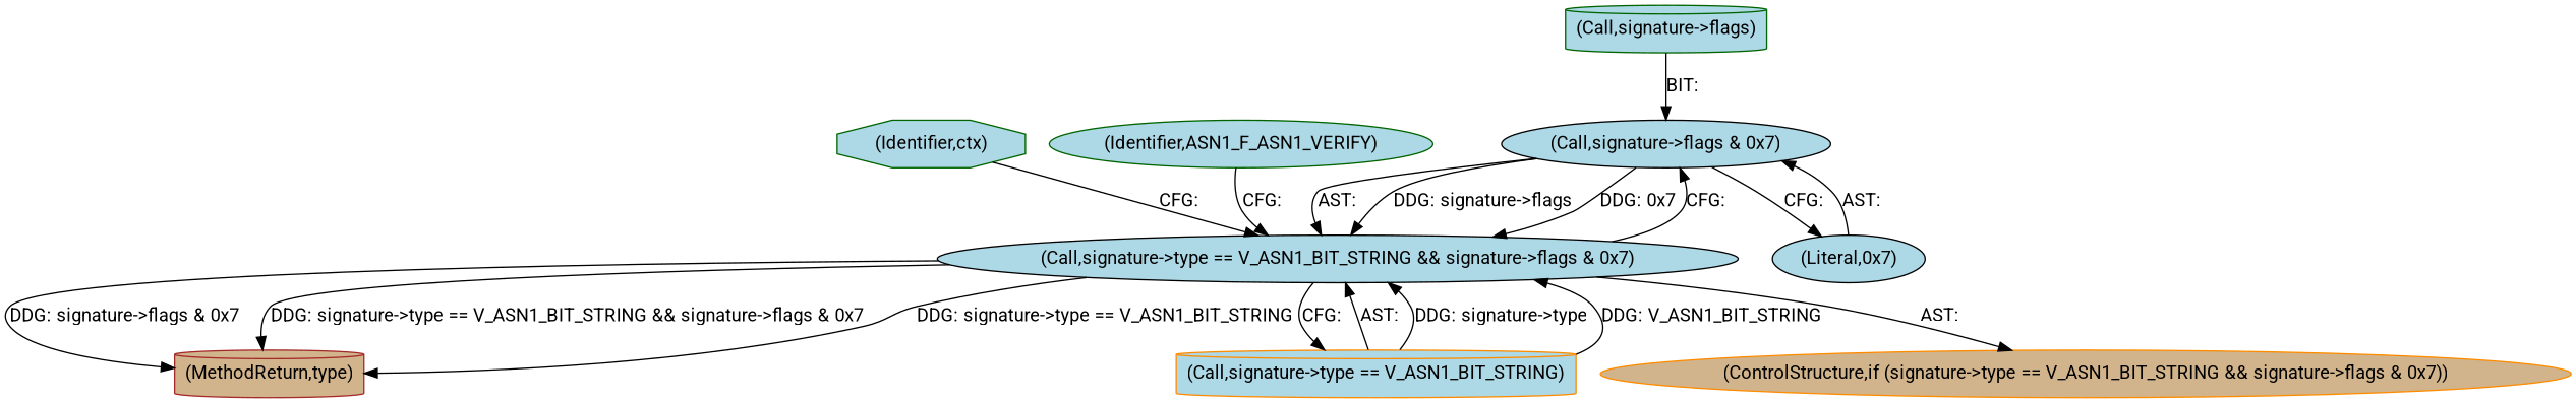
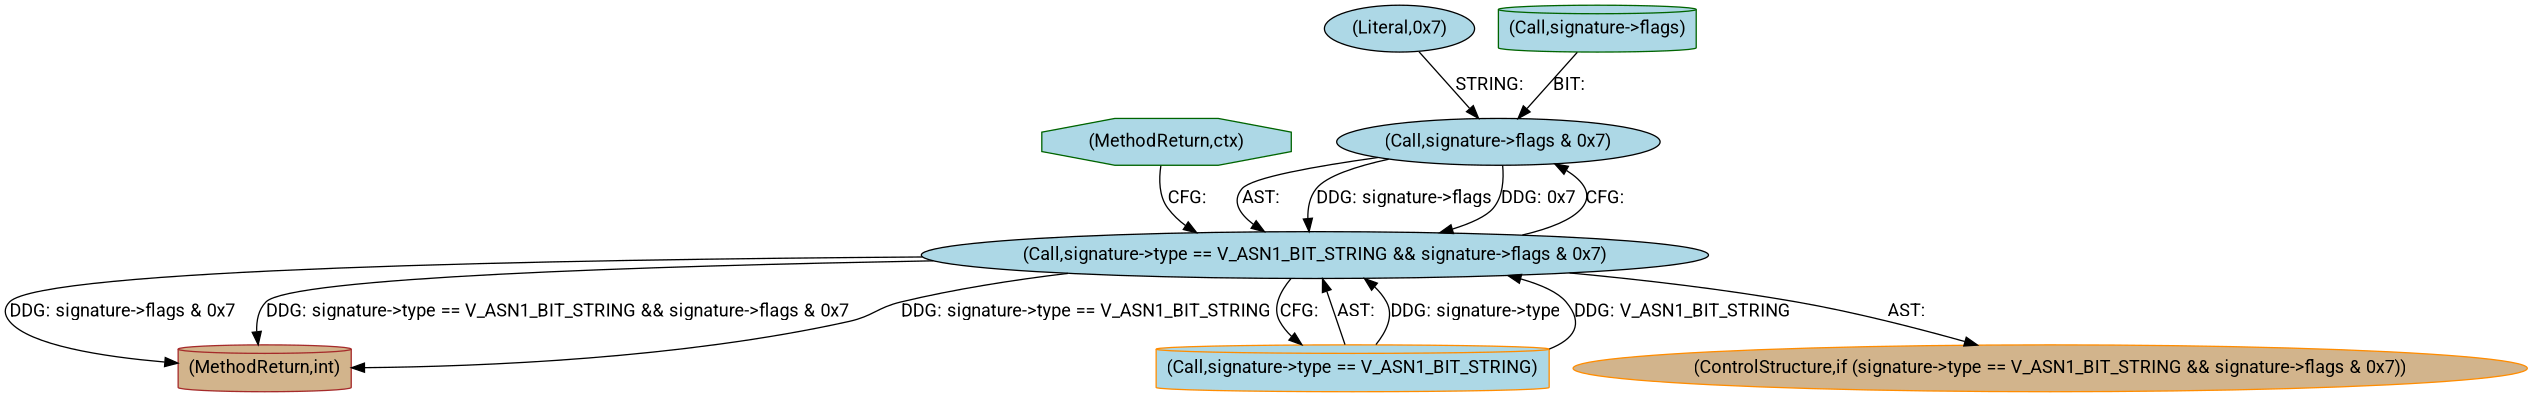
  digraph {
    fontname=Roboto
    node [color=black fillcolor=lightblue fontname=Roboto shape=ellipse style=filled]
    edge [fontname=Roboto]
    n1 [label="(Call,signature->flags & 0x7)"]
    n2 [label="(Call,signature->type == V_ASN1_BIT_STRING && signature->flags & 0x7)"]
    n3 [label="(Literal,0x7)"]
-   n4 [color=brown fillcolor=tan label="(MethodReturn,type)" shape=cylinder]
+   n4 [color=brown fillcolor=tan label="(MethodReturn,int)" shape=cylinder]
    n5 [color=darkorange label="(Call,signature->type == V_ASN1_BIT_STRING)" shape=cylinder]
    n6 [color=darkorange fillcolor=tan label="(ControlStructure,if (signature->type == V_ASN1_BIT_STRING && signature->flags & 0x7))"]
-   n7 [color=darkgreen label="(Identifier,ctx)" shape=octagon]
-   n8 [color=darkgreen label="(Identifier,ASN1_F_ASN1_VERIFY)"]
+   n7 [color=darkgreen label="(MethodReturn,ctx)" shape=octagon]
    n9 [color=darkgreen label="(Call,signature->flags)" shape=cylinder]
    n1 -> n2 [label="AST: "]
    n1 -> n2 [label="DDG: signature->flags"]
    n1 -> n2 [label="DDG: 0x7"]
-   n1 -> n3 [label="CFG: "]
    n2 -> n1 [label="CFG: "]
    n2 -> n4 [label="DDG: signature->flags & 0x7"]
    n2 -> n4 [label="DDG: signature->type == V_ASN1_BIT_STRING && signature->flags & 0x7"]
    n2 -> n4 [label="DDG: signature->type == V_ASN1_BIT_STRING"]
    n2 -> n5 [label="CFG: "]
    n2 -> n6 [label="AST: "]
-   n3 -> n1 [label="AST: "]
+   n3 -> n1 [label="STRING: "]
    n5 -> n2 [label="AST: "]
    n5 -> n2 [label="DDG: signature->type"]
    n5 -> n2 [label="DDG: V_ASN1_BIT_STRING"]
    n7 -> n2 [label="CFG: "]
-   n8 -> n2 [label="CFG: "]
    n9 -> n1 [label="BIT: "]
  }
